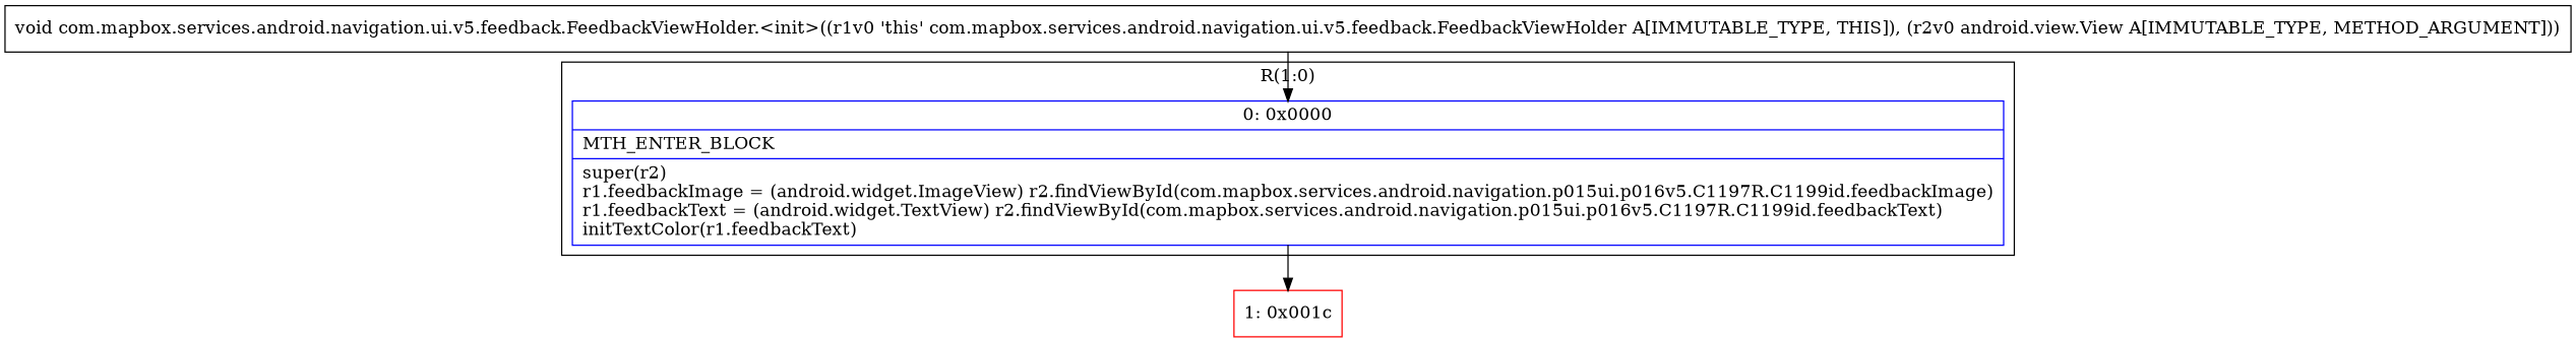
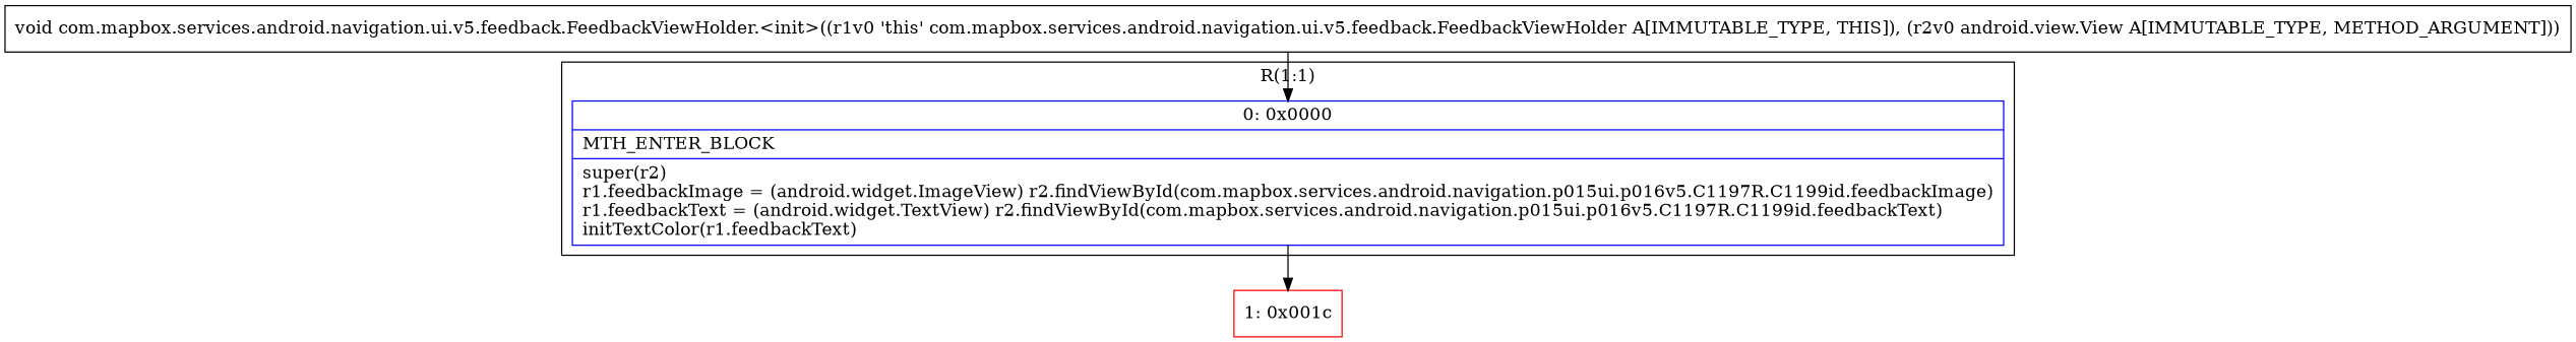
  digraph {
    node [shape=record]
    n1 [color=blue label="{0\:\ 0x0000|MTH_ENTER_BLOCK\l|super(r2)\lr1.feedbackImage = (android.widget.ImageView) r2.findViewById(com.mapbox.services.android.navigation.p015ui.p016v5.C1197R.C1199id.feedbackImage)\lr1.feedbackText = (android.widget.TextView) r2.findViewById(com.mapbox.services.android.navigation.p015ui.p016v5.C1197R.C1199id.feedbackText)\linitTextColor(r1.feedbackText)\l}"]
    n2 [color=red label="{1\:\ 0x001c}"]
    n3 [label="{void com.mapbox.services.android.navigation.ui.v5.feedback.FeedbackViewHolder.\<init\>((r1v0 'this' com.mapbox.services.android.navigation.ui.v5.feedback.FeedbackViewHolder A[IMMUTABLE_TYPE, THIS]), (r2v0 android.view.View A[IMMUTABLE_TYPE, METHOD_ARGUMENT])) }"]
    subgraph cluster_1 {
-     label="R(1:0)"
+     label="R(1:1)"
      n1
    }
    n1 -> n2
    n3 -> n1
  }
